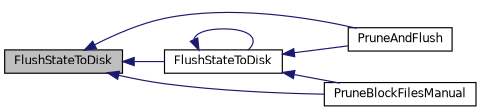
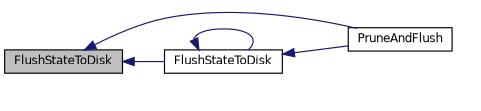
  digraph {
    rankdir=LR
    node [color=black fillcolor=white fontname=Helvetica fontsize=10 shape=record style=filled]
    edge [color=midnightblue dir=back fontname=Helvetica fontsize=10 labelfontname=Helvetica labelfontsize=10 style=solid]
    n1 [fillcolor=grey75 fontcolor=black height=0.2 label=FlushStateToDisk width=0.4]
    n2 [height=0.2 label=FlushStateToDisk width=0.4]
    n3 [height=0.2 label=PruneAndFlush width=0.4]
-   n4 [height=0.2 label=PruneBlockFilesManual width=0.4]
    n1 -> n2
    n1 -> n3
-   n1 -> n4
    n2 -> n2
    n2 -> n3
-   n2 -> n4
  }
